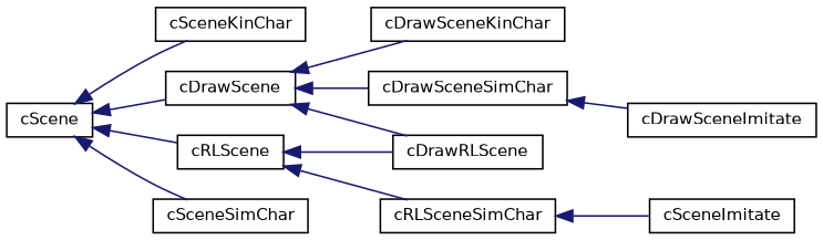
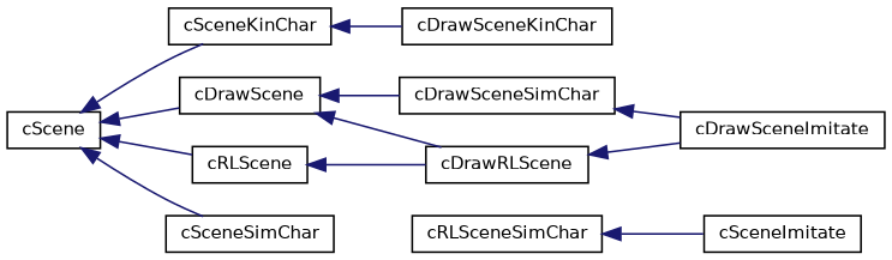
  digraph {
    rankdir=LR
    node [color=black fillcolor=white fontname=Helvetica fontsize=10 shape=record style=filled]
    edge [color=midnightblue dir=back fontname=Helvetica fontsize=10 labelfontname=Helvetica labelfontsize=10 style=solid]
    n1 [height=0.2 label=cScene width=0.4]
    n2 [height=0.2 label=cDrawScene width=0.4]
    n3 [height=0.2 label=cRLScene width=0.4]
    n4 [height=0.2 label=cSceneKinChar width=0.4]
    n5 [height=0.2 label=cSceneSimChar width=0.4]
    n6 [height=0.2 label=cDrawRLScene width=0.4]
    n7 [height=0.2 label=cDrawSceneKinChar width=0.4]
    n8 [height=0.2 label=cDrawSceneSimChar width=0.4]
    n9 [height=0.2 label=cRLSceneSimChar width=0.4]
    n10 [height=0.2 label=cDrawSceneImitate width=0.4]
    n11 [height=0.2 label=cSceneImitate width=0.4]
    n1 -> n2
    n1 -> n3
    n1 -> n4
    n1 -> n5
    n2 -> n6
-   n2 -> n7
+   n4 -> n7
    n2 -> n8
    n3 -> n6
-   n3 -> n9
+   n6 -> n10
    n8 -> n10
    n9 -> n11
  }
